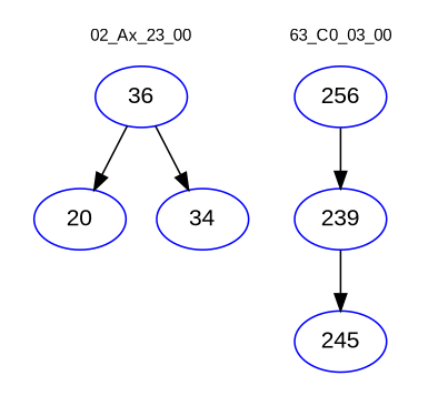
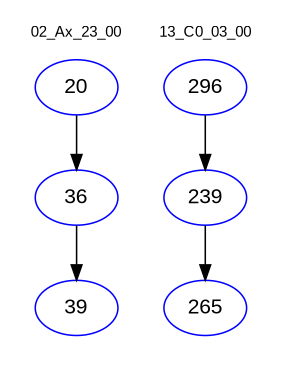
  digraph {
    fontname="Liberation Sans"
    node [color=blue fontname="Liberation Sans"]
    edge [color=black fontname="Liberation Sans"]
    n1 [label=36]
    n2 [label=20]
-   n3 [label=34]
-   n4 [label=256]
+   n3 [label=39]
+   n4 [label=296]
    n5 [label=239]
-   n6 [label=245]
+   n6 [label=265]
    subgraph cluster_1 {
      color=white
      fontsize=10
      label="02_Ax_23_00"
      n1
      n2
      n3
    }
    subgraph cluster_2 {
      color=white
      fontsize=10
-     label="63_C0_03_00"
+     label="13_C0_03_00"
      n4
      n5
      n6
    }
-   n1 -> n2
+   n2 -> n1
    n1 -> n3
    n4 -> n5
    n5 -> n6
  }
